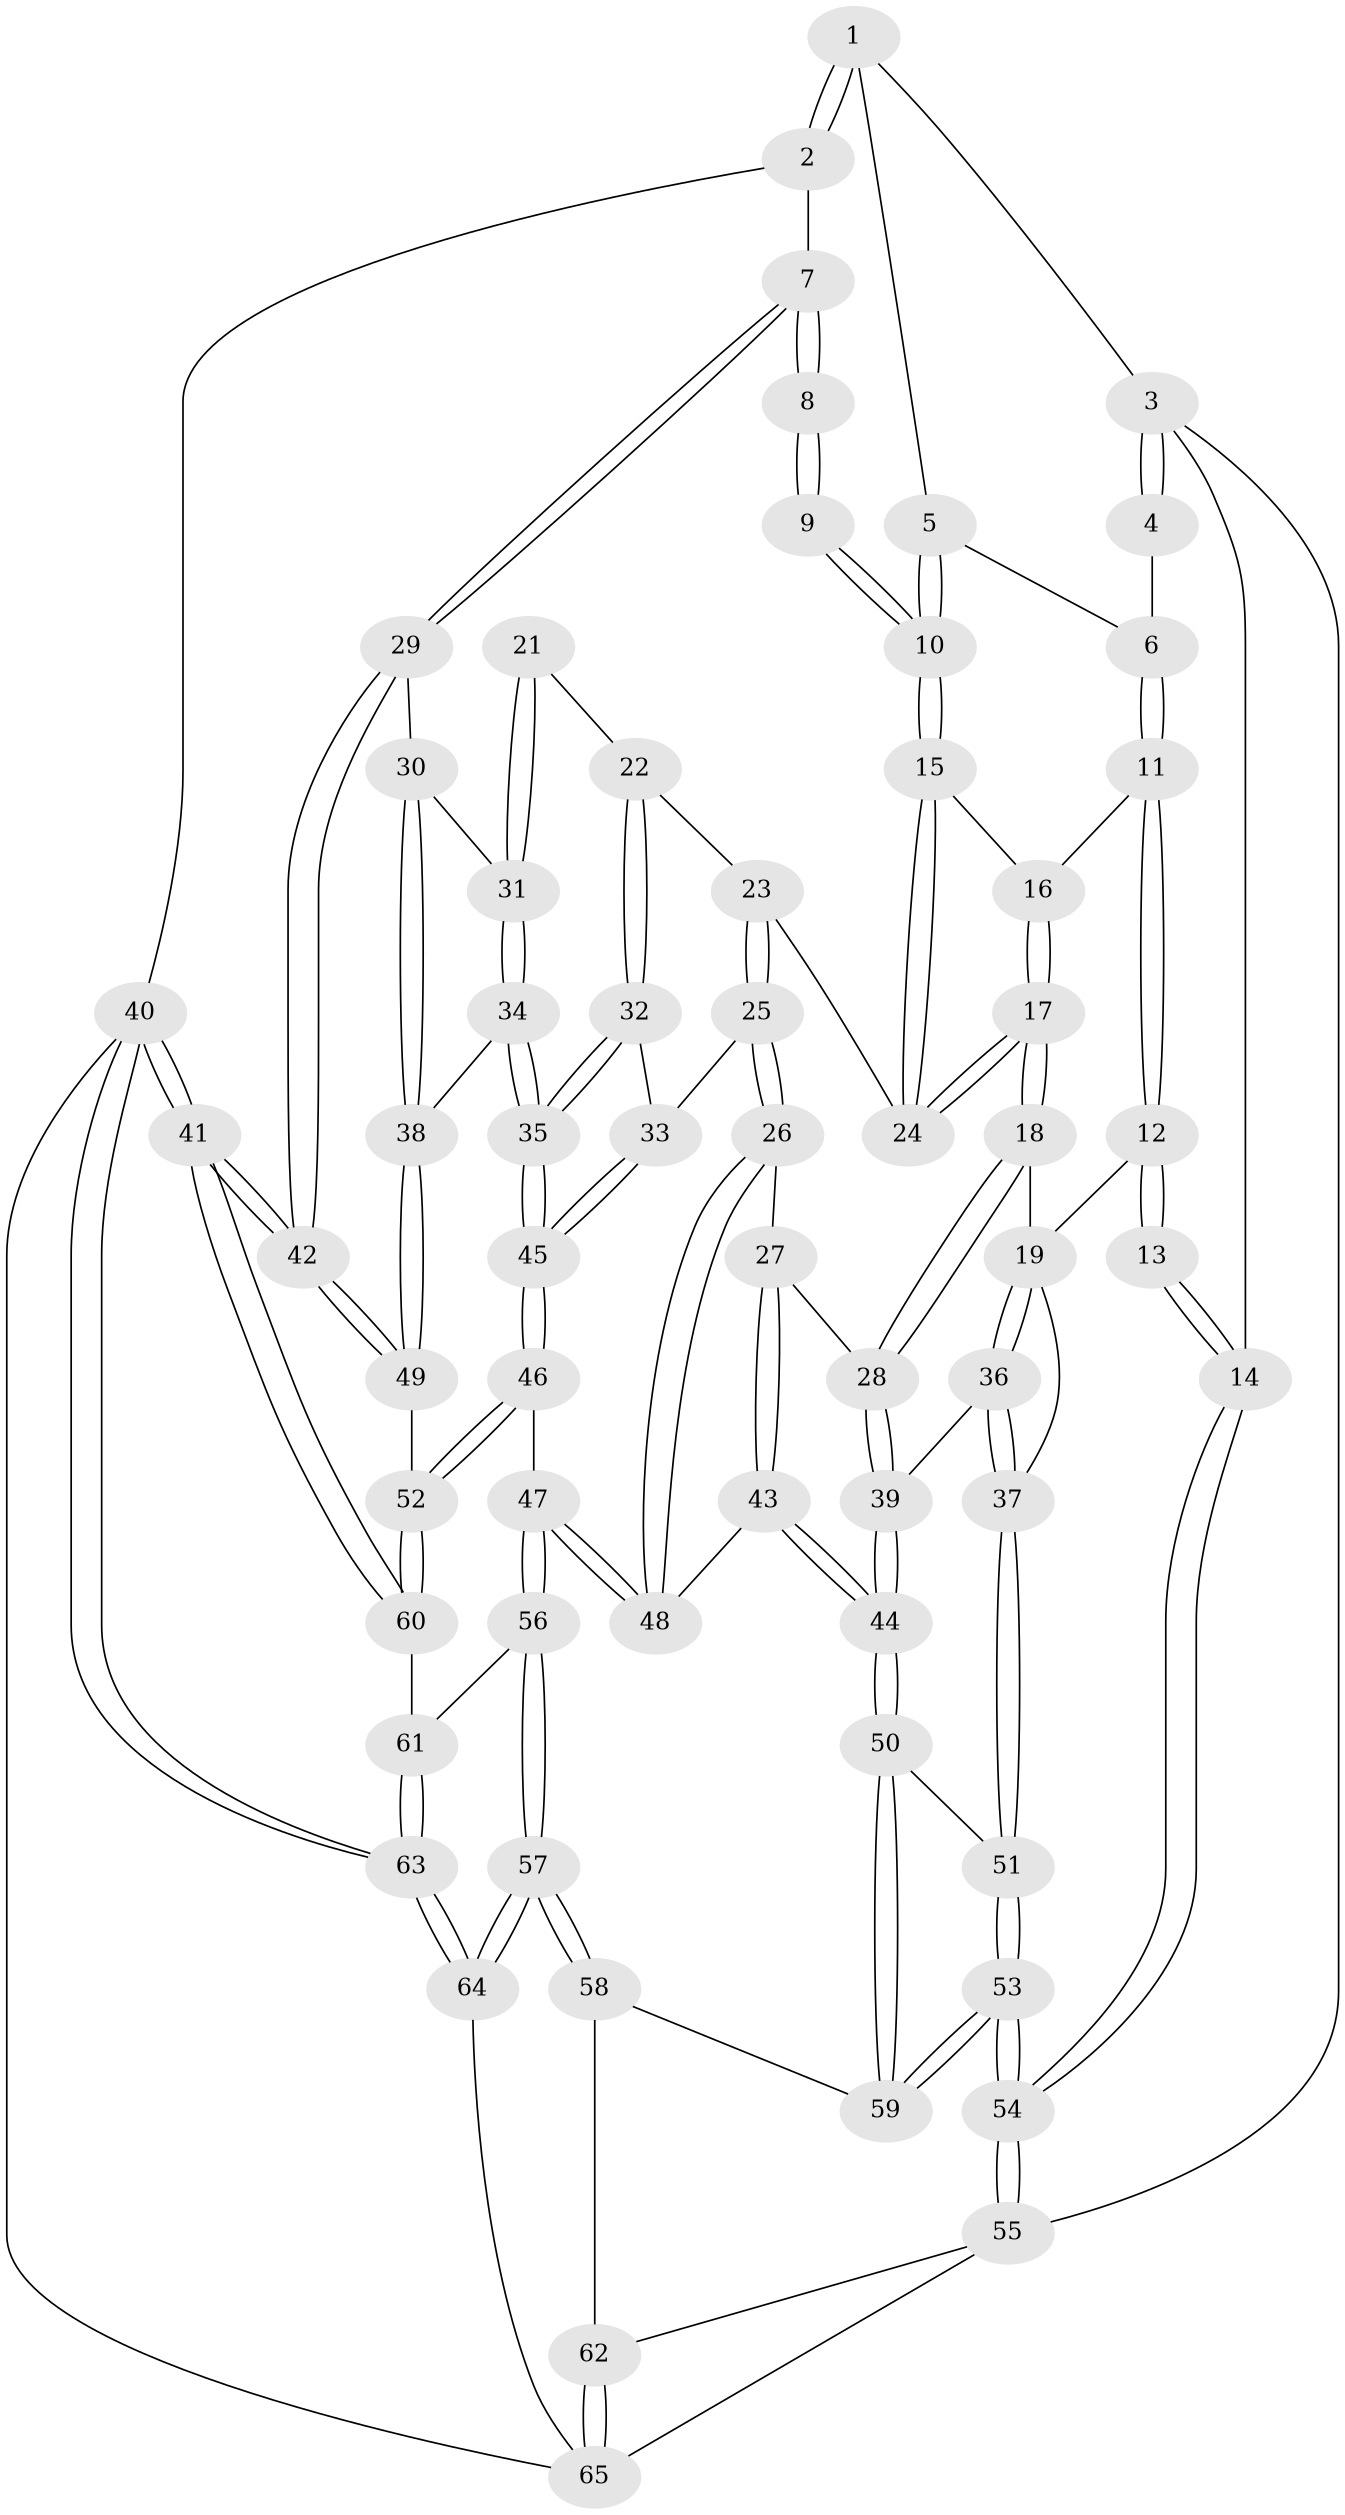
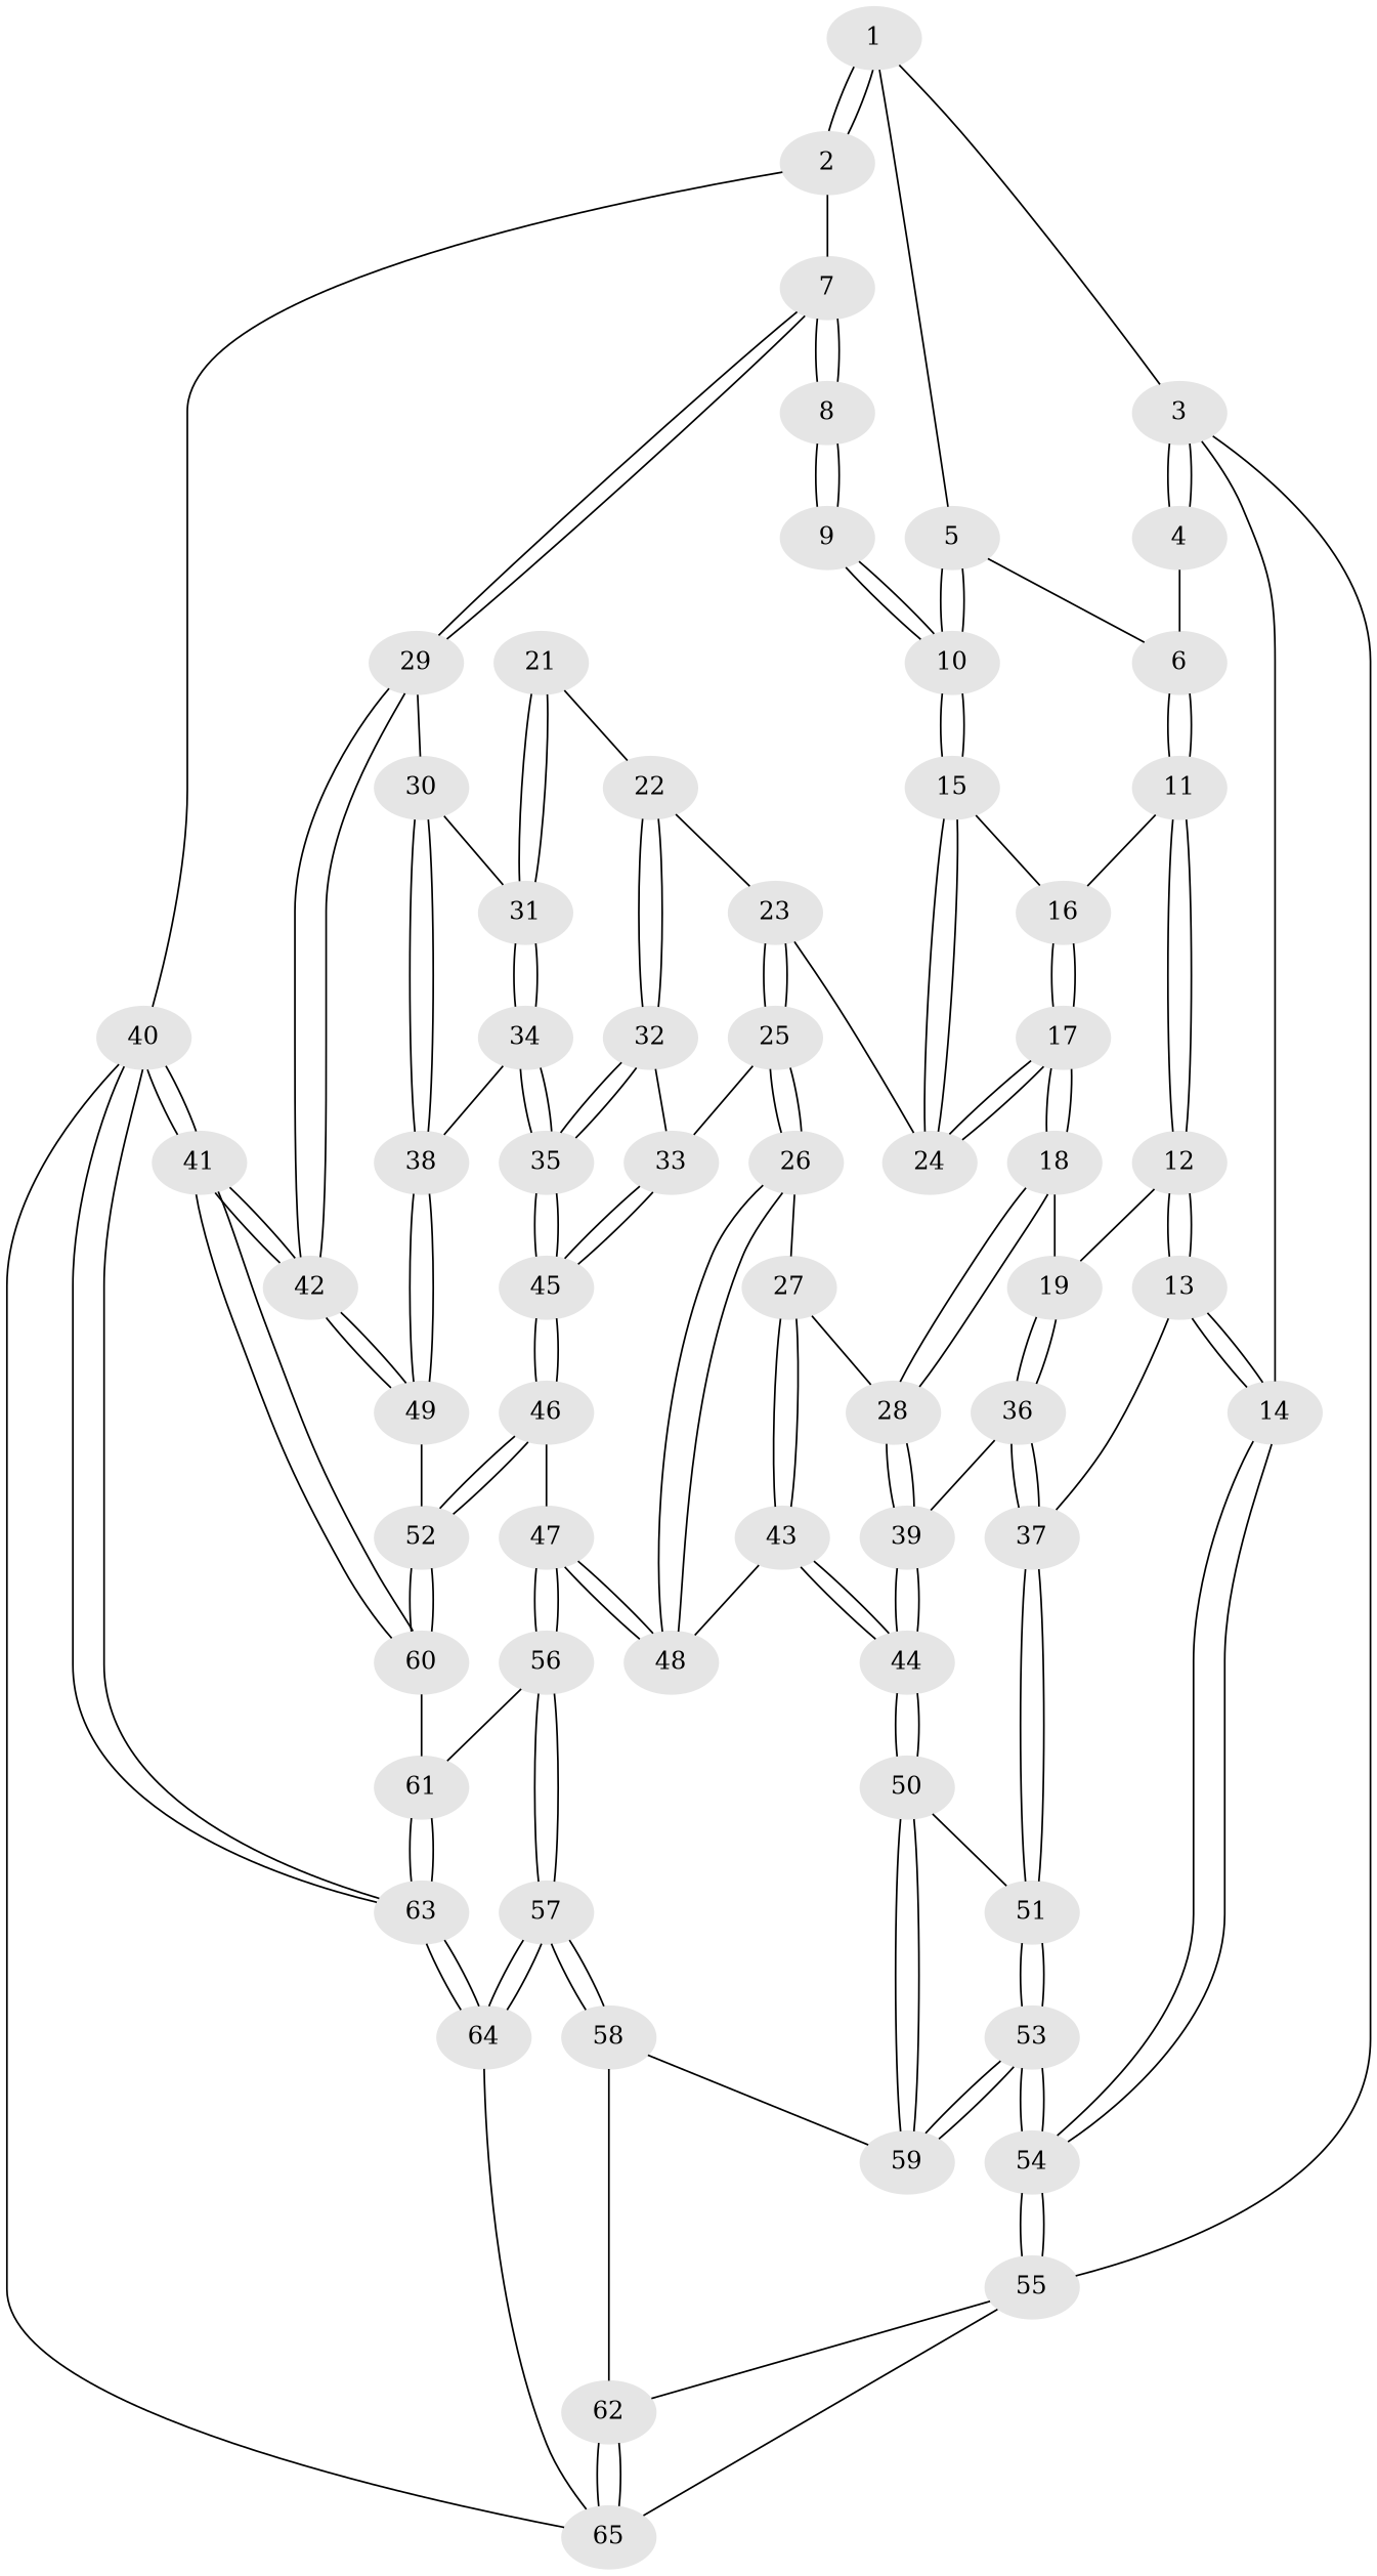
  graph {
    node [color=gray90 style=filled]
    1
    2
    5
    3
    7
    40
    6
    10
    4
    14
    55
    8
    29
    41
    63
    65
    54
    62
    11
    15
    12
    16
    9
    30
    42
    24
    13
    19
    17
    37
    36
    51
    18
    28
    39
    21
    22
    31
    23
    32
    34
    25
    33
    35
    26
    27
    48
    45
    43
    44
    38
    49
    46
    53
    52
    50
    60
    64
    61
    59
    47
    56
    57
    58
    1 -- 2
    1 -- 2
    1 -- 5
    1 -- 3
    2 -- 7
    2 -- 40
    5 -- 6
    5 -- 10
    5 -- 10
    3 -- 4
    3 -- 4
    3 -- 14
    3 -- 55
    7 -- 8
    7 -- 8
    7 -- 29
    7 -- 29
    40 -- 41
    40 -- 41
    40 -- 63
    40 -- 63
    40 -- 65
    6 -- 11
    6 -- 11
    10 -- 15
    10 -- 15
    4 -- 6
    14 -- 54
    14 -- 54
    55 -- 65
    55 -- 62
    8 -- 9
    8 -- 9
    29 -- 30
    29 -- 42
    29 -- 42
    41 -- 42
    41 -- 42
    41 -- 60
    41 -- 60
    63 -- 64
    63 -- 64
    54 -- 55
    54 -- 55
    62 -- 65
    62 -- 65
    11 -- 12
    11 -- 12
    11 -- 16
    15 -- 16
    15 -- 24
    15 -- 24
    12 -- 13
    12 -- 13
    12 -- 19
    16 -- 17
    16 -- 17
    9 -- 10
    9 -- 10
    30 -- 31
    30 -- 38
    30 -- 38
    42 -- 49
    42 -- 49
    13 -- 14
    13 -- 14
-   19 -- 37
+   13 -- 37
    19 -- 36
    19 -- 36
    17 -- 24
    17 -- 24
    17 -- 18
    17 -- 18
    37 -- 51
    37 -- 51
    36 -- 37
    36 -- 37
    36 -- 39
    51 -- 53
    51 -- 53
    18 -- 19
    18 -- 28
    18 -- 28
    28 -- 39
    28 -- 39
    39 -- 44
    39 -- 44
    21 -- 22
    21 -- 31
    21 -- 31
    22 -- 23
    22 -- 32
    22 -- 32
    31 -- 34
    31 -- 34
    23 -- 24
    23 -- 25
    23 -- 25
    32 -- 33
    32 -- 35
    32 -- 35
    34 -- 35
    34 -- 35
    34 -- 38
    25 -- 33
    25 -- 26
    25 -- 26
    33 -- 45
    33 -- 45
    35 -- 45
    35 -- 45
    26 -- 27
    26 -- 48
    26 -- 48
    27 -- 28
    27 -- 43
    27 -- 43
    45 -- 46
    45 -- 46
    43 -- 48
    43 -- 44
    43 -- 44
    44 -- 50
    44 -- 50
    38 -- 49
    38 -- 49
    49 -- 52
    46 -- 52
    46 -- 52
    46 -- 47
    53 -- 54
    53 -- 54
    53 -- 59
    53 -- 59
    52 -- 60
    52 -- 60
    50 -- 51
    50 -- 59
    50 -- 59
    60 -- 61
    64 -- 65
    61 -- 63
    61 -- 63
    47 -- 48
    47 -- 48
    47 -- 56
    47 -- 56
    56 -- 61
    56 -- 57
    56 -- 57
    57 -- 64
    57 -- 64
    57 -- 58
    57 -- 58
    58 -- 62
    58 -- 59
  }
